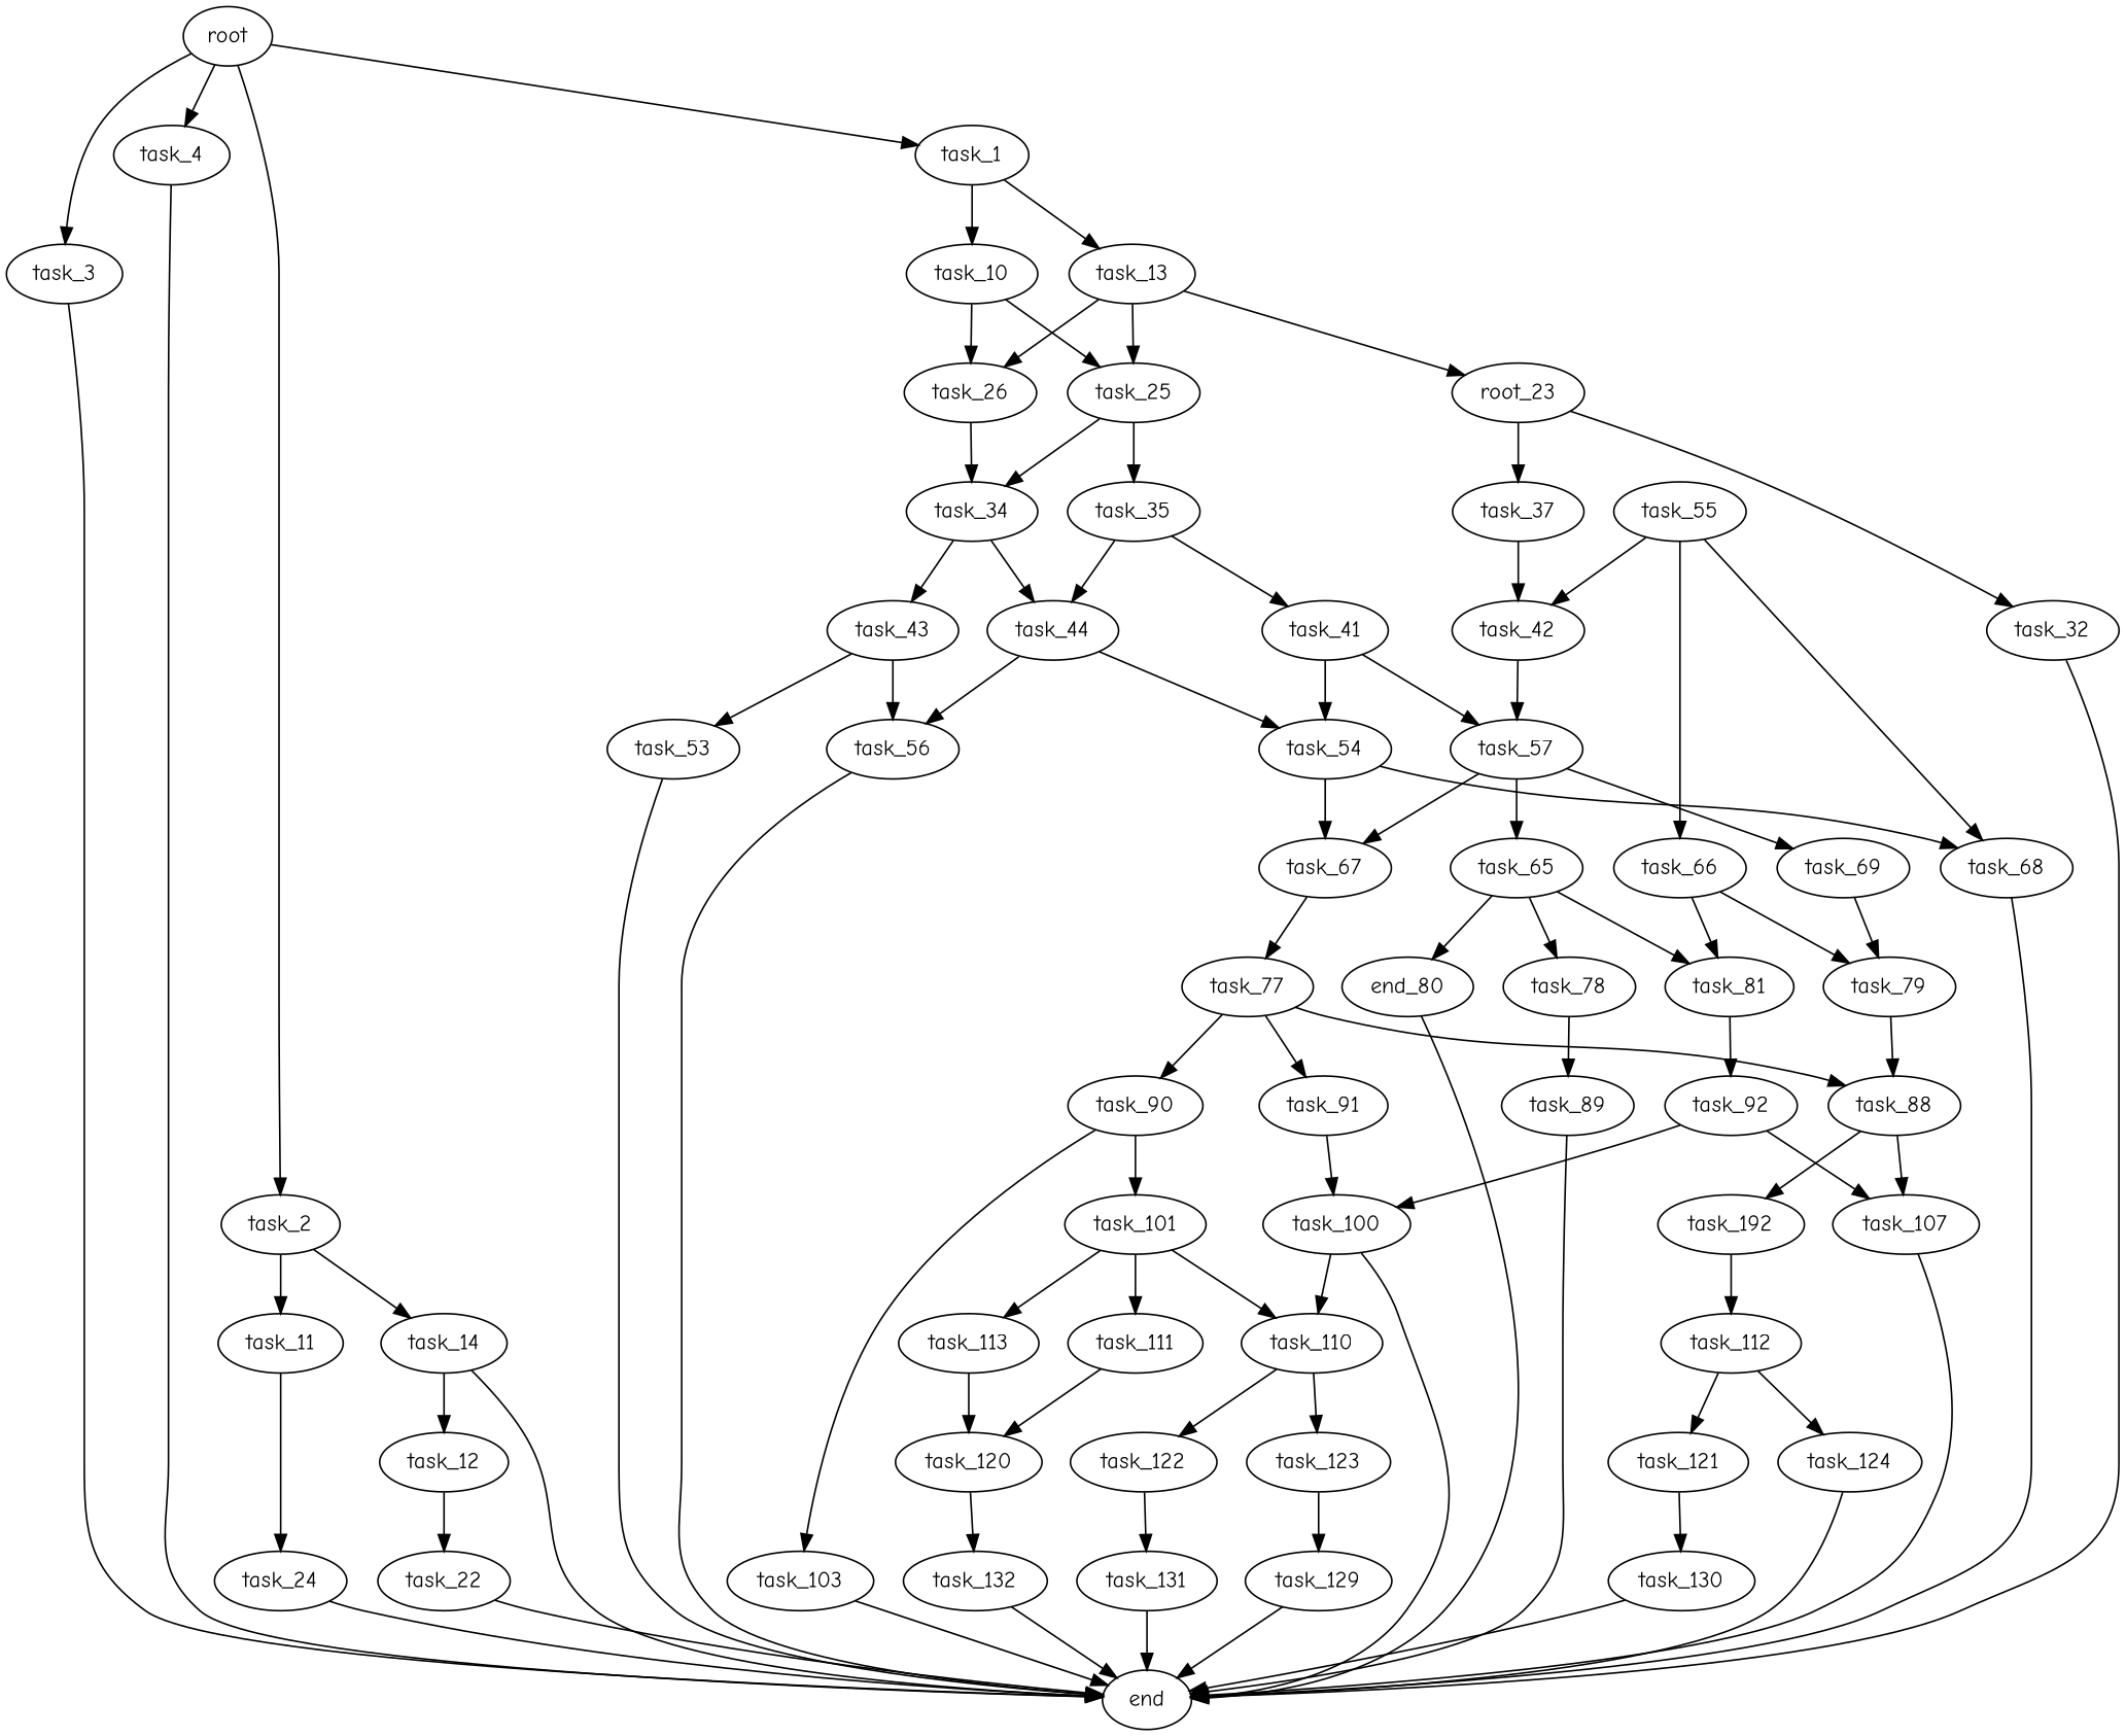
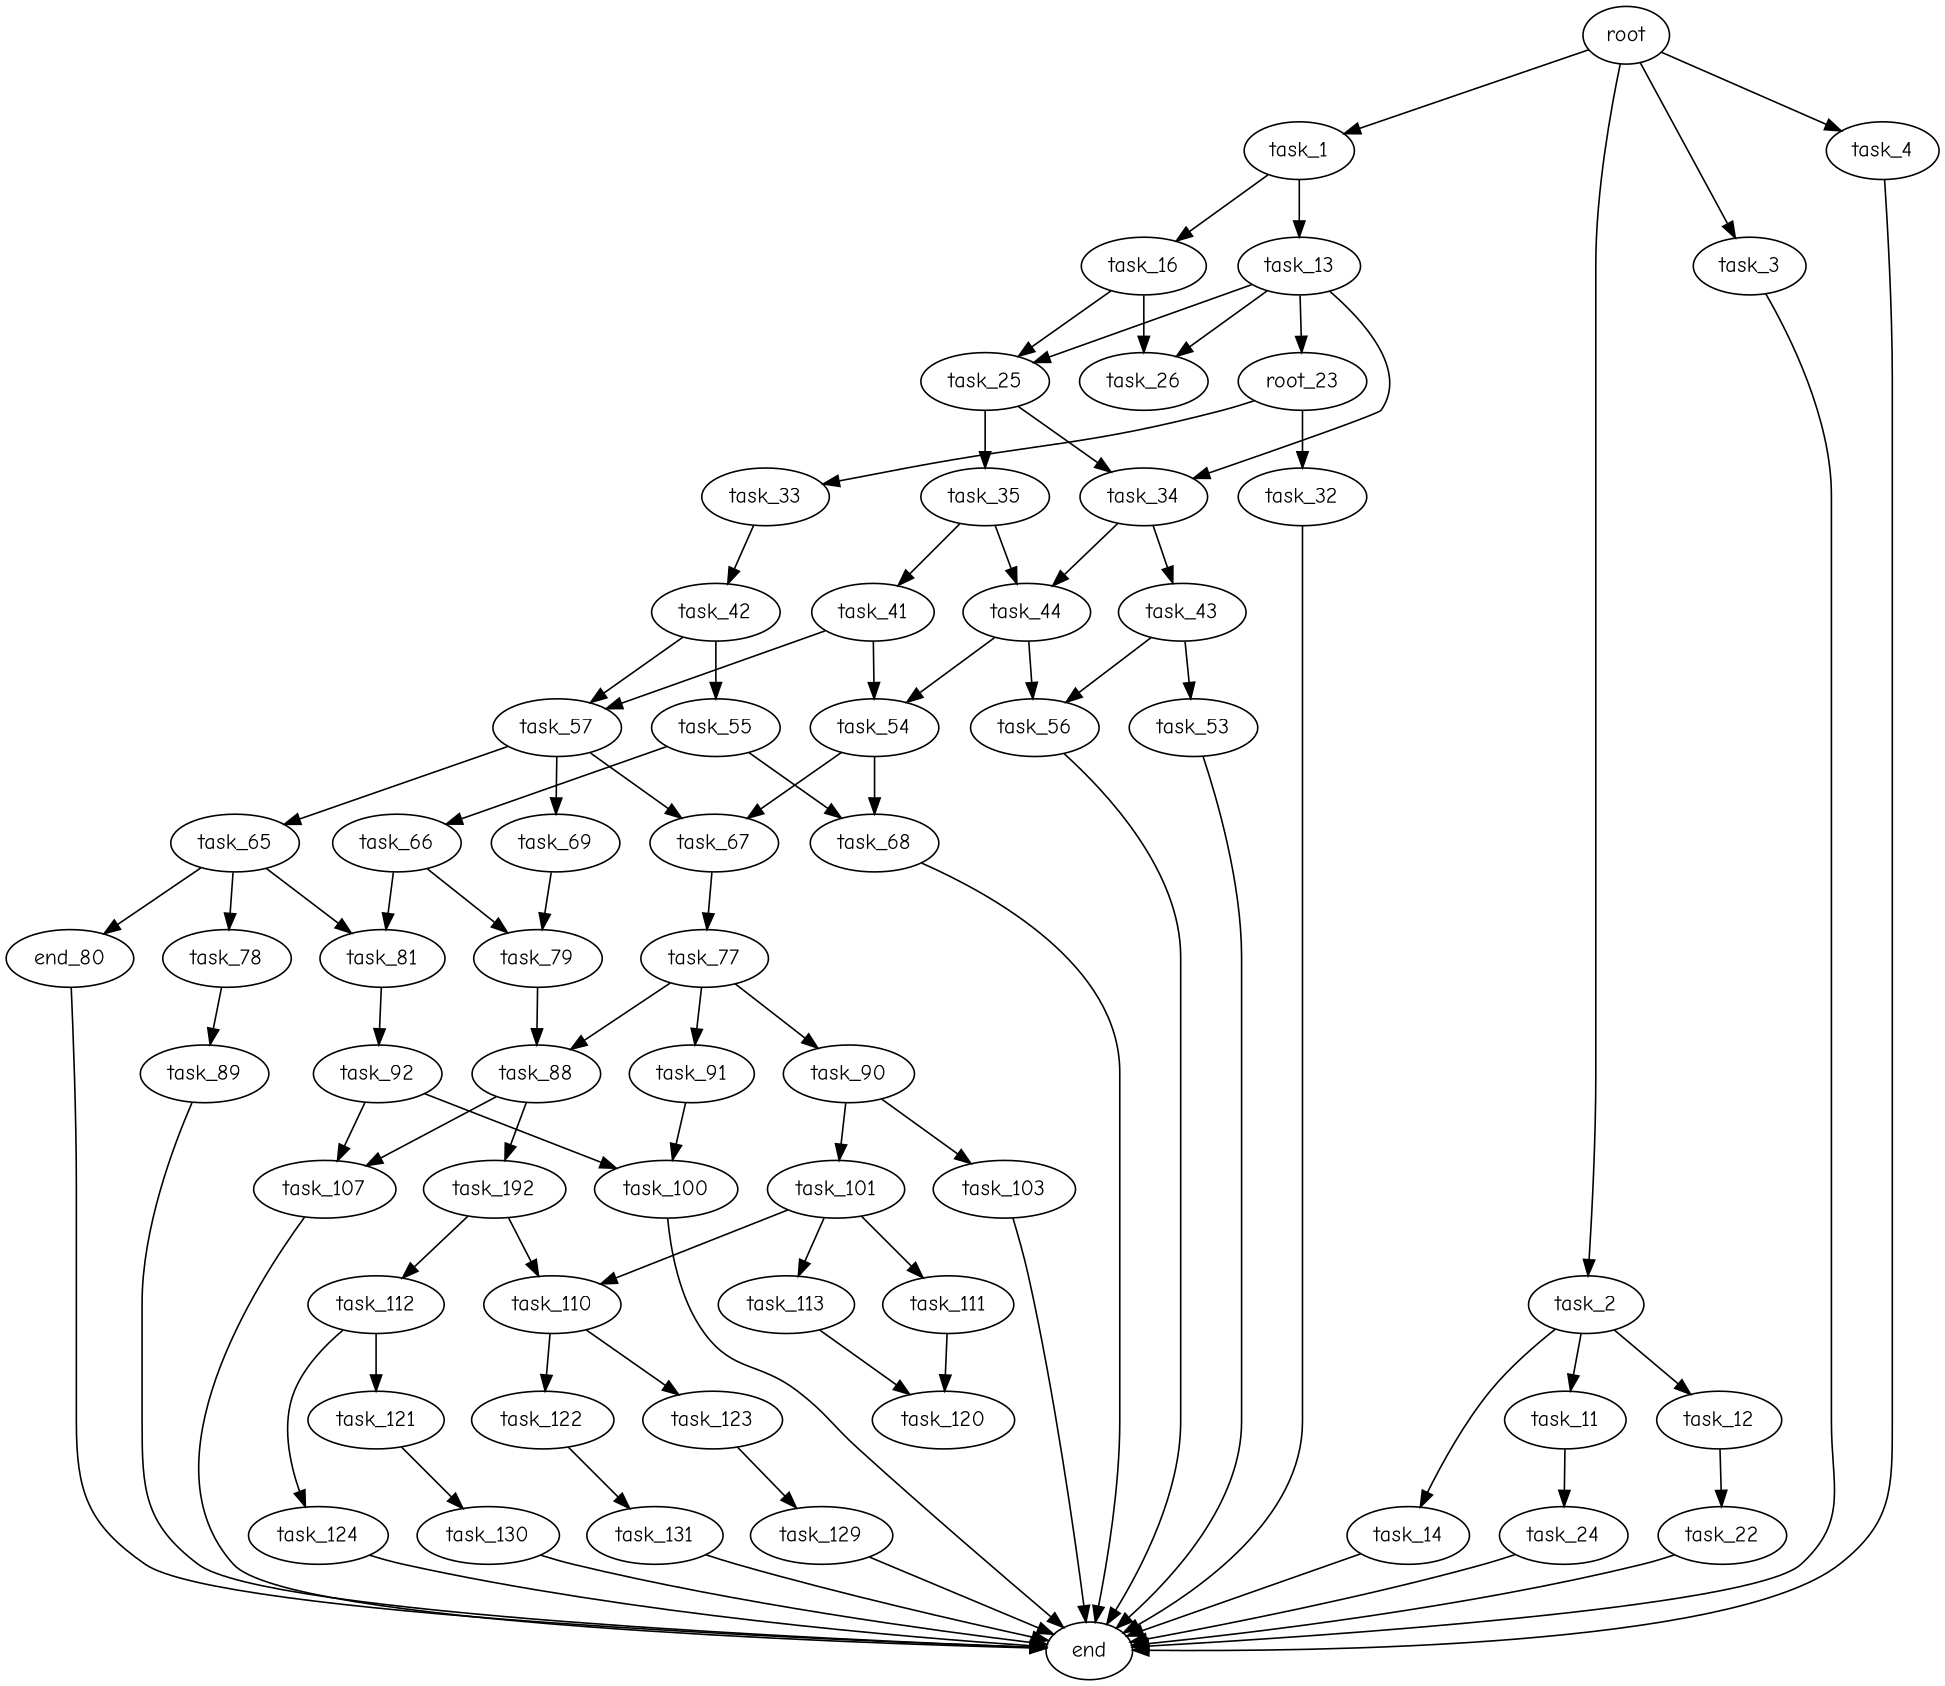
  digraph {
    fontname="Comic Neue"
    node [fontname="Comic Neue"]
    edge [fontname="Comic Neue"]
    root
    task_1
    task_2
    task_3
    task_4
-   task_10
+   task_10 [label=task_16]
    task_13
    task_11
    task_12
    task_14
    end
    task_25
    task_26
    n14 [label=root_23]
    task_24
    task_22
    task_34
    task_35
    task_32
-   task_33 [label=task_37]
+   task_33
    task_43
    task_44
    task_41
    task_42
    task_57
    task_55
    task_53
    task_56
    task_54
    task_67
    task_65
    task_69
    task_68
    task_66
    task_77
    task_81
    task_78
    n38 [label=end_80]
    task_79
    task_88
    task_90
    task_91
    task_92
    task_89
    n45 [label=task_107]
    task_100
    n47 [label=task_192]
    task_101
    task_103
    task_110
    task_112
    task_111
    task_113
    task_122
    task_123
    task_121
    task_124
    task_120
    task_131
    task_129
-   task_132
    task_130
    root -> task_1
    root -> task_2
    root -> task_3
    root -> task_4
    task_1 -> task_10
    task_1 -> task_13
    task_2 -> task_11
-   task_14 -> task_12
+   task_2 -> task_12
    task_2 -> task_14
    task_3 -> end
    task_4 -> end
    task_10 -> task_25
    task_10 -> task_26
    task_13 -> task_25
    task_13 -> task_26
    task_13 -> n14
    task_11 -> task_24
    task_12 -> task_22
    task_14 -> end
    task_25 -> task_34
    task_25 -> task_35
-   task_26 -> task_34
+   task_13 -> task_34
    n14 -> task_32
    n14 -> task_33
    task_24 -> end
    task_22 -> end
    task_34 -> task_43
    task_34 -> task_44
    task_35 -> task_44
    task_35 -> task_41
    task_32 -> end
    task_33 -> task_42
    task_43 -> task_53
    task_43 -> task_56
    task_44 -> task_56
    task_44 -> task_54
    task_41 -> task_57
    task_41 -> task_54
    task_42 -> task_57
-   task_55 -> task_42
+   task_42 -> task_55
    task_57 -> task_67
    task_57 -> task_65
    task_57 -> task_69
    task_55 -> task_68
    task_55 -> task_66
    task_53 -> end
    task_56 -> end
    task_54 -> task_67
    task_54 -> task_68
    task_67 -> task_77
    task_65 -> task_81
    task_65 -> task_78
    task_65 -> n38
    task_69 -> task_79
    task_68 -> end
    task_66 -> task_81
    task_66 -> task_79
    task_77 -> task_88
    task_77 -> task_90
    task_77 -> task_91
    task_81 -> task_92
    task_78 -> task_89
    n38 -> end
    task_79 -> task_88
    task_88 -> n45
    task_88 -> n47
    task_90 -> task_101
    task_90 -> task_103
    task_91 -> task_100
    task_92 -> n45
    task_92 -> task_100
    task_89 -> end
    n45 -> end
    task_100 -> end
-   task_100 -> task_110
+   n47 -> task_110
    n47 -> task_112
    task_101 -> task_110
    task_101 -> task_111
    task_101 -> task_113
    task_103 -> end
    task_110 -> task_122
    task_110 -> task_123
    task_112 -> task_121
    task_112 -> task_124
    task_111 -> task_120
    task_113 -> task_120
    task_122 -> task_131
    task_123 -> task_129
    task_121 -> task_130
    task_124 -> end
-   task_120 -> task_132
    task_131 -> end
    task_129 -> end
-   task_132 -> end
    task_130 -> end
  }
